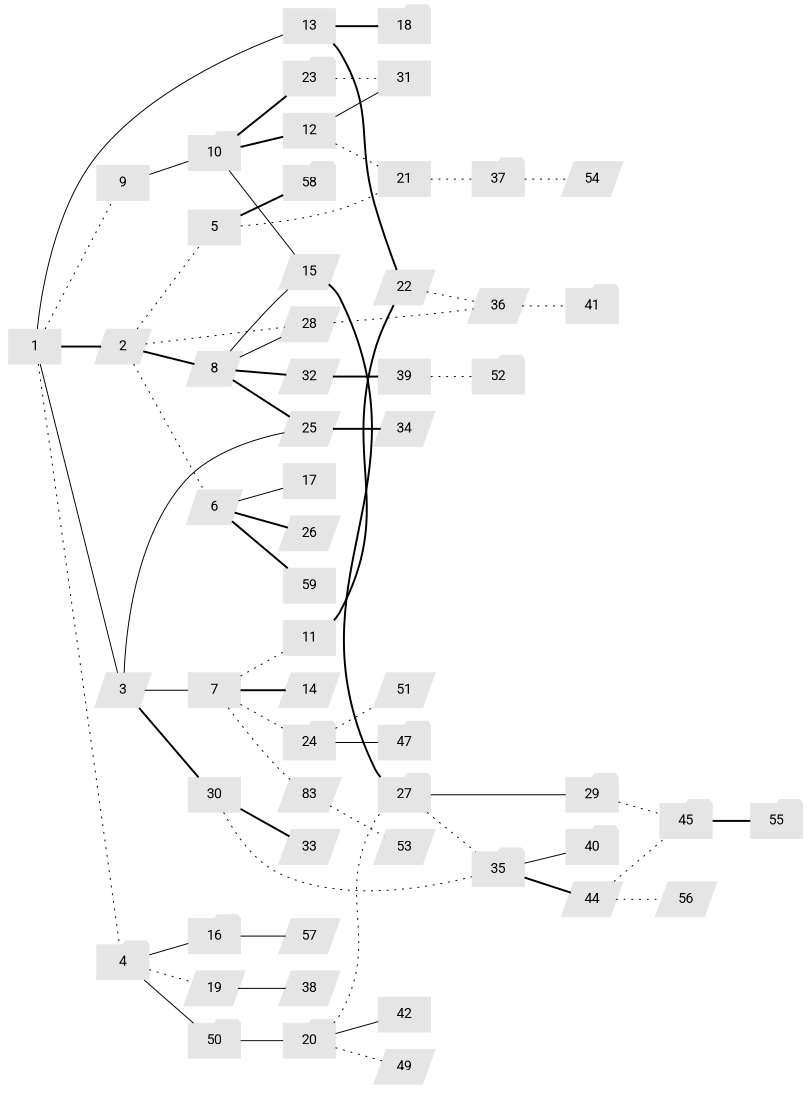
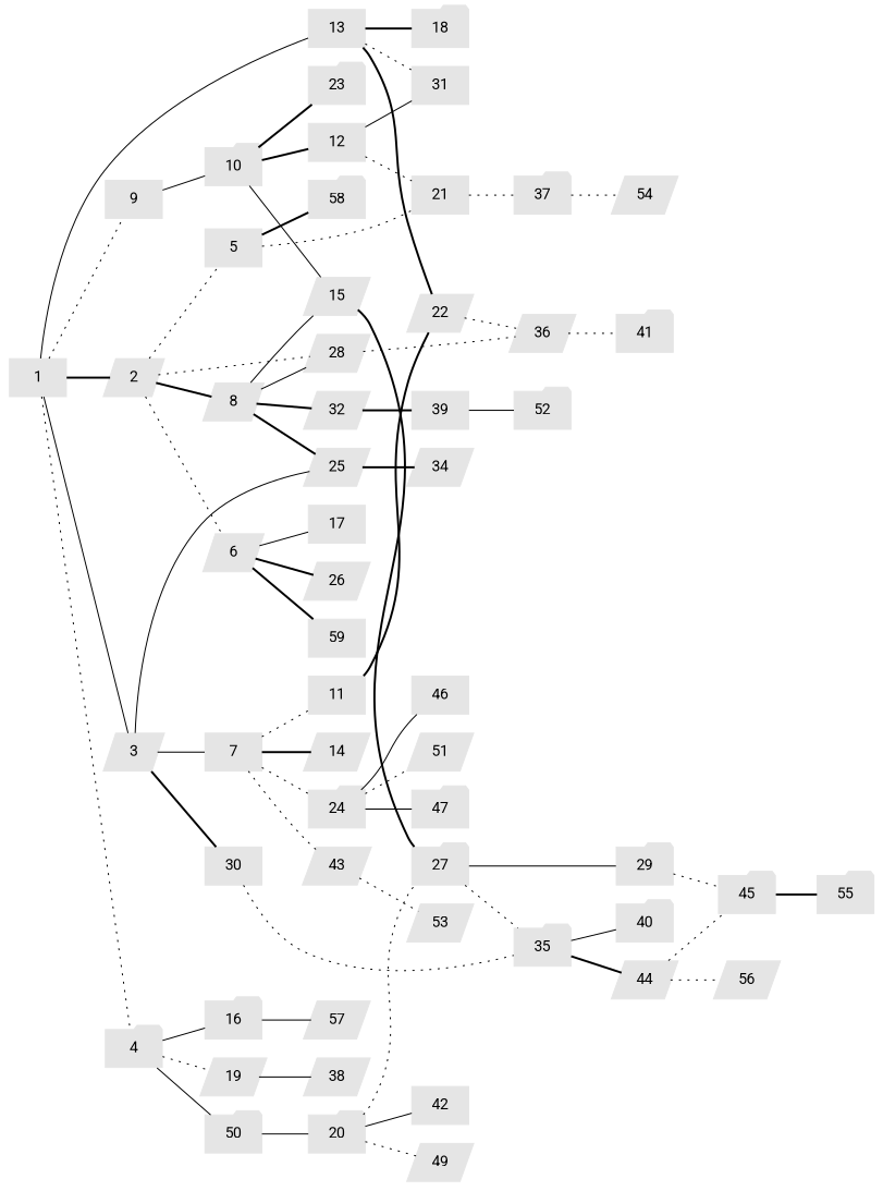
  graph {
    fontname=Roboto
    rankdir=LR
    node [color=gray90 fontname=Roboto shape=parallelogram style=filled]
    edge [fontname=Roboto style=dotted weight=1.0]
    1 [shape=box]
    2
    3
    4 [shape=folder]
    9 [shape=box]
    13 [shape=box]
    5 [shape=box]
    6
    8
    28
    7 [shape=box]
    25
    30 [shape=box]
    16 [shape=folder]
    19
    50 [shape=folder]
    10 [shape=folder]
    22
    31 [shape=box]
    18 [shape=folder]
    21 [shape=box]
    58 [shape=folder]
    17 [shape=box]
    26
    59 [shape=box]
    15
    32
    36
    11 [shape=box]
    14
    24 [shape=folder]
-   43 [label=83]
+   43
    34
    35 [shape=folder]
-   33
    57
    38
    20 [shape=folder]
    37 [shape=folder]
+   46 [shape=box]
    47 [shape=folder]
    51
    53
    27 [shape=folder]
    39 [shape=box]
    12 [shape=box]
    23 [shape=folder]
    29 [shape=folder]
    42 [shape=box]
    49
    54
    41 [shape=folder]
    45 [shape=folder]
    40 [shape=folder]
    44
    55 [shape=folder]
    52 [shape=folder]
    56
    1 -- 2 [style=bold]
    1 -- 3 [style=solid]
    1 -- 4
    1 -- 9
    1 -- 13 [style=solid]
    2 -- 5
    2 -- 6
    2 -- 8 [style=bold]
    2 -- 28
    3 -- 7 [style=solid]
    3 -- 25 [style=solid]
    3 -- 30 [style=bold weight=2.0]
    4 -- 16 [style=solid]
    4 -- 19
    4 -- 50 [style=solid]
    9 -- 10 [style=solid]
    13 -- 22 [style=bold]
-   23 -- 31
+   13 -- 31
    13 -- 18 [style=bold]
    5 -- 21
    5 -- 58 [style=bold]
    6 -- 17 [style=solid]
    6 -- 26 [style=bold]
    6 -- 59 [style=bold]
    8 -- 28 [style=solid]
    8 -- 25 [style=bold]
    8 -- 15 [style=solid]
    8 -- 32 [style=bold]
    28 -- 36
    7 -- 11
    7 -- 14 [style=bold weight=2.0]
    7 -- 24
    7 -- 43
    25 -- 34 [style=bold]
    30 -- 35
-   30 -- 33 [style=bold]
    16 -- 57 [style=solid]
    19 -- 38 [style=solid weight=2.0]
    50 -- 20 [style=solid weight=2.0]
    10 -- 15 [style=solid]
    10 -- 12 [style=bold]
    10 -- 23 [style=bold]
    22 -- 36
    21 -- 37
    15 -- 27 [style=bold]
    32 -- 39 [style=bold]
    36 -- 41
    11 -- 22 [style=bold weight=3.0]
+   24 -- 46 [style=solid]
    24 -- 47 [style=solid]
    24 -- 51
    43 -- 53
    35 -- 40 [style=solid]
    35 -- 44 [style=bold]
    20 -- 27 [weight=3.0]
    20 -- 42 [style=solid]
    20 -- 49
    37 -- 54
    27 -- 35
    27 -- 29 [style=solid]
-   39 -- 52
+   39 -- 52 [style=solid]
    12 -- 31 [style=solid]
    12 -- 21
    29 -- 45
    45 -- 55 [style=bold]
    44 -- 45
    44 -- 56
  }
